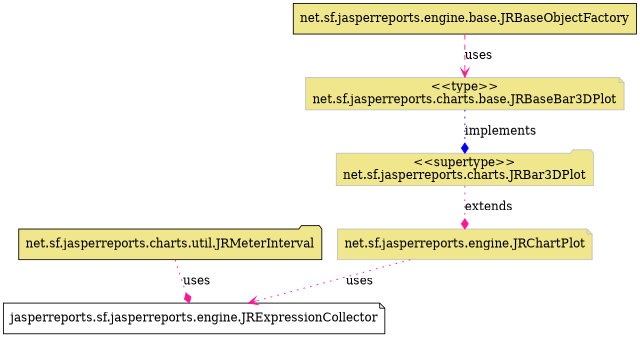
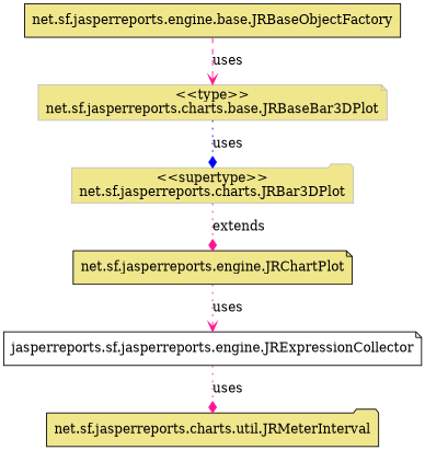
  digraph {
    node [fillcolor=khaki shape=note style=filled]
    edge [arrowhead=diamond color=deeppink style=dotted]
    n1 [color=grey label="<<type>>\nnet.sf.jasperreports.charts.base.JRBaseBar3DPlot"]
    n2 [color=grey label="<<supertype>>\nnet.sf.jasperreports.charts.JRBar3DPlot" shape=folder]
-   n3 [label="net.sf.jasperreports.engine.JRChartPlot" color=grey]
+   n3 [label="net.sf.jasperreports.engine.JRChartPlot"]
    n4 [fillcolor=white label="jasperreports.sf.jasperreports.engine.JRExpressionCollector"]
    n5 [label="net.sf.jasperreports.engine.base.JRBaseObjectFactory" shape=box]
    n6 [label="net.sf.jasperreports.charts.util.JRMeterInterval" shape=folder]
-   n1 -> n2 [color=blue label=implements]
+   n1 -> n2 [color=blue label=uses]
    n2 -> n3 [label=extends]
    n3 -> n4 [arrowhead=vee label=uses]
-   n6 -> n4 [label=uses]
+   n4 -> n6 [label=uses]
    n5 -> n1 [arrowhead=vee label=uses style=dashed]
  }
